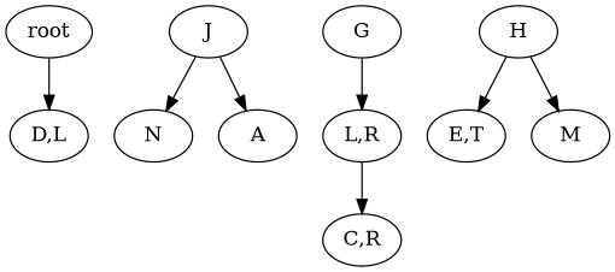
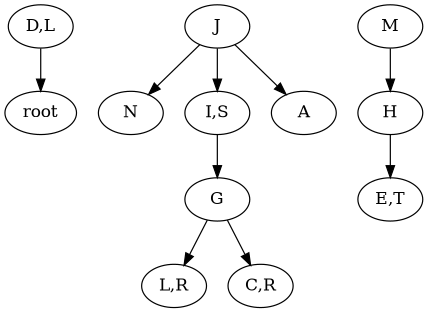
  strict digraph {
    n1 [label=root]
    n2 [label="D,L"]
    n3 [label=J]
    n4 [label=N]
+   n5 [label="I,S"]
    n6 [label=A]
    n7 [label=G]
    n8 [label=H]
    n9 [label="E,T"]
    n10 [label=M]
    n11 [label="L,R"]
    n12 [label="C,R"]
-   n1 -> n2
+   n2 -> n1
    n3 -> n4
+   n3 -> n5
    n3 -> n6
+   n5 -> n7
    n7 -> n11
    n8 -> n9
-   n8 -> n10
-   n11 -> n12
+   n10 -> n8
+   n7 -> n12
  }
